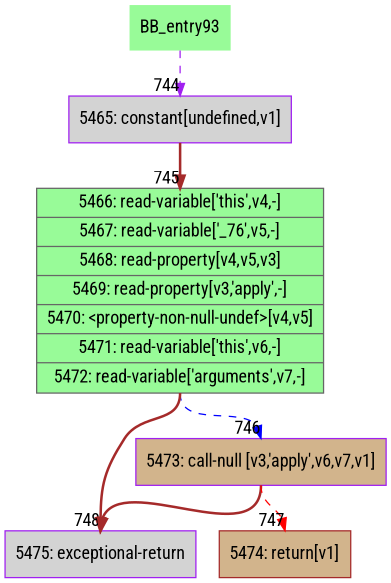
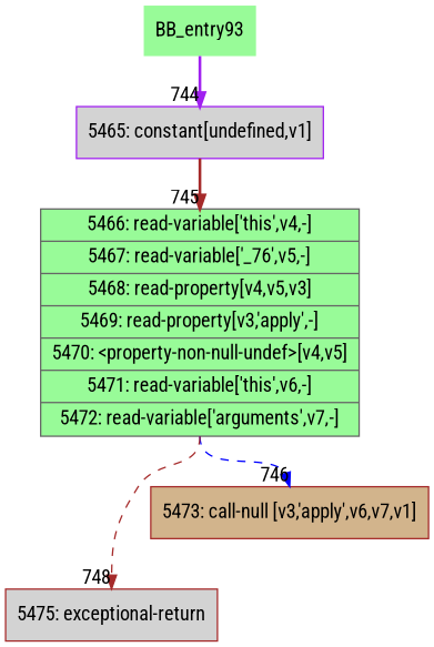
  digraph {
    fontname="Roboto Condensed"
    rankdir=TD
    node [color=brown fillcolor=palegreen fontname="Roboto Condensed" shape=record style=filled]
    edge [color=brown fontname="Roboto Condensed" headport=n style=bold tailport=s]
    n1 [label=BB_entry93 shape=none]
    n2 [color=purple fillcolor=lightgrey label="{5465: constant[undefined,v1]}"]
    n3 [color=gray40 label="{5466: read-variable['this',v4,-]|5467: read-variable['_76',v5,-]|5468: read-property[v4,v5,v3]|5469: read-property[v3,'apply',-]|5470: \<property-non-null-undef\>[v4,v5]|5471: read-variable['this',v6,-]|5472: read-variable['arguments',v7,-]}"]
-   n4 [color=purple fillcolor=tan label="{5473: call-null [v3,'apply',v6,v7,v1]}"]
-   n5 [color=purple fillcolor=lightgrey label="{5475: exceptional-return}"]
-   n6 [fillcolor=tan label="{5474: return[v1]}"]
-   n1 -> n2 [color=purple headlabel="    744" style=dashed]
+   n4 [fillcolor=tan label="{5473: call-null [v3,'apply',v6,v7,v1]}"]
+   n5 [fillcolor=lightgrey label="{5475: exceptional-return}"]
+   n1 -> n2 [color=purple headlabel="    744"]
    n2 -> n3 [headlabel="      745"]
    n3 -> n4 [color=blue headlabel="      746" style=dashed]
-   n3 -> n5 [headlabel="      748"]
-   n4 -> n5
-   n4 -> n6 [color=red headlabel="      747" style=dashed]
+   n3 -> n5 [headlabel="      748" style=dashed]
  }
